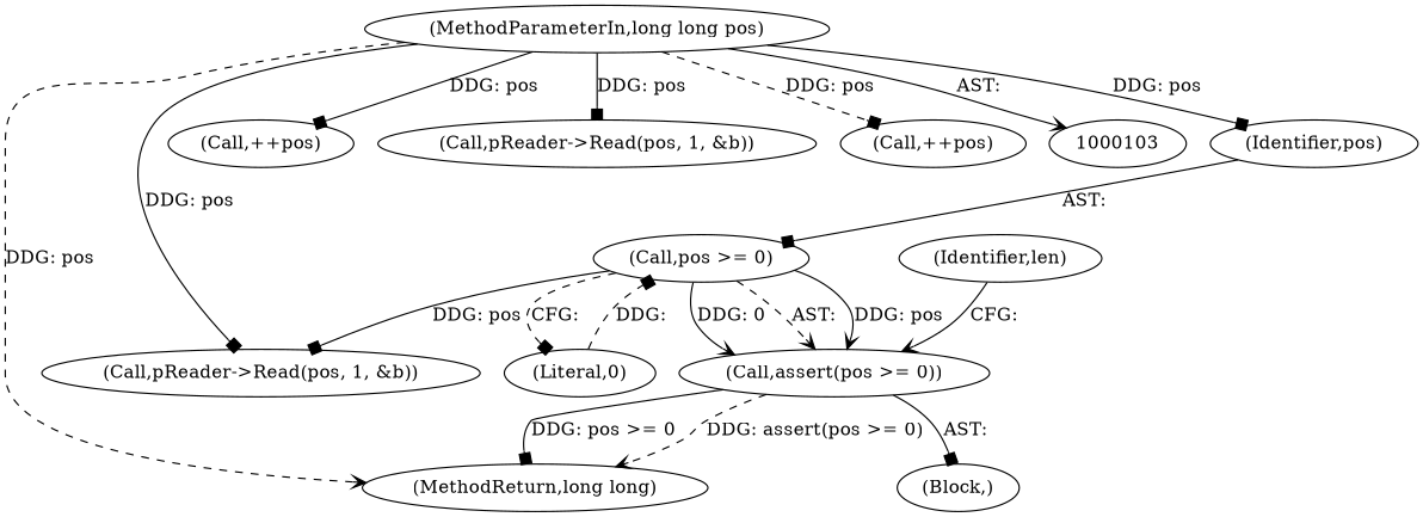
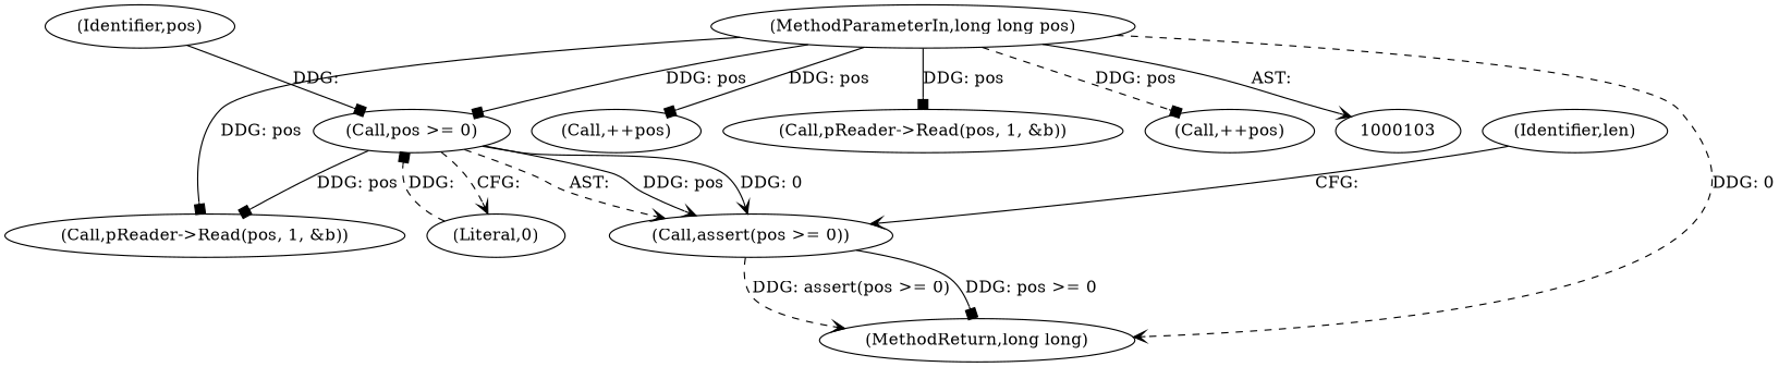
  digraph {
    edge [arrowhead=box style=solid]
    n1 [label="(Call,assert(pos >= 0))"]
-   n2 [label="(Block,)"]
    n3 [label="(MethodReturn,long long)"]
    n4 [label="(Call,pos >= 0)"]
    n5 [label="(Literal,0)"]
    n6 [label="(Call,pReader->Read(pos, 1, &b))"]
    n7 [label="(MethodParameterIn,long long pos)"]
    n8 [label="(Call,++pos)"]
    n9 [label="(Call,pReader->Read(pos, 1, &b))"]
    n10 [label="(Call,++pos)"]
    1000103
    n12 [label="(Identifier,len)"]
    n13 [label="(Identifier,pos)"]
-   n1 -> n2 [label="AST: "]
    n1 -> n3 [arrowhead=vee label="DDG: assert(pos >= 0)" style=dashed]
    n1 -> n3 [label="DDG: pos >= 0"]
    n4 -> n1 [arrowhead=vee label="AST: " style=dashed]
    n4 -> n1 [arrowhead=vee label="DDG: pos"]
    n4 -> n1 [arrowhead=vee label="DDG: 0"]
-   n4 -> n5 [label="CFG: " style=dashed]
+   n4 -> n5 [arrowhead=vee label="CFG: " style=dashed]
    n4 -> n6 [label="DDG: pos"]
    n5 -> n4 [label="DDG: " style=dashed]
-   n7 -> n3 [arrowhead=vee label="DDG: pos" style=dashed]
-   n7 -> n13 [label="DDG: pos"]
+   n7 -> n3 [arrowhead=vee label="DDG: 0" style=dashed]
+   n7 -> n4 [label="DDG: pos"]
    n7 -> n6 [label="DDG: pos"]
    n7 -> n8 [label="DDG: pos"]
    n7 -> n9 [label="DDG: pos"]
    n7 -> n10 [label="DDG: pos" style=dashed]
    n7 -> 1000103 [arrowhead=vee label="AST: "]
    n12 -> n1 [arrowhead=vee label="CFG: "]
-   n13 -> n4 [label="AST: "]
+   n13 -> n4 [label="DDG: "]
  }
